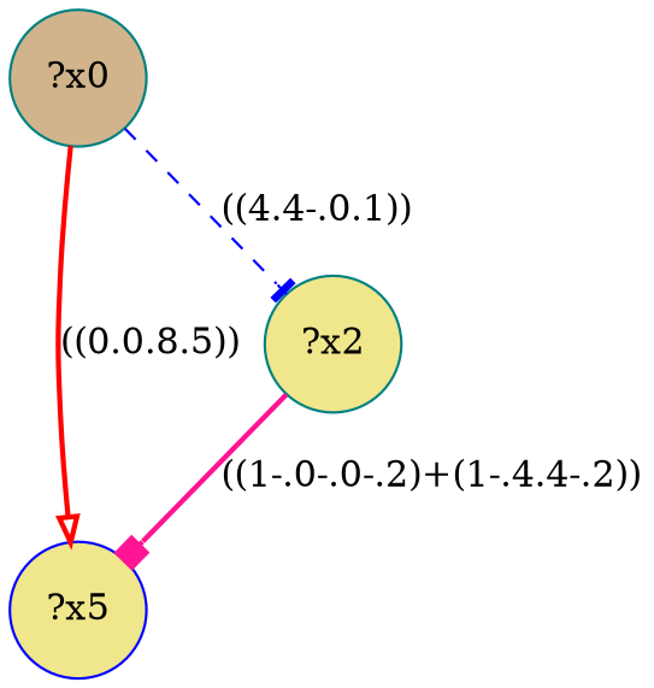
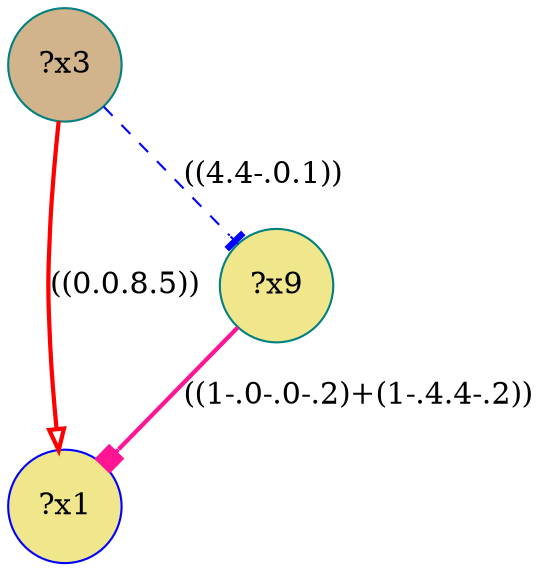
  digraph {
    node [color=teal fillcolor=khaki shape=circle style=filled]
    edge [style=bold]
-   n1 [fillcolor=tan label="?x0" style="filled,"]
-   n2 [color=blue label="?x5"]
-   n3 [label="?x2"]
+   n1 [fillcolor=tan label="?x3" style="filled,"]
+   n2 [color=blue label="?x1"]
+   n3 [label="?x9"]
    n1 -> n2 [arrowhead=onormal color=red label="((0.0.8.5))"]
    n1 -> n3 [arrowhead=tee color=blue label="((4.4-.0.1))" style=dashed]
    n3 -> n2 [arrowhead=box color=deeppink label="((1-.0-.0-.2)+(1-.4.4-.2))"]
  }
